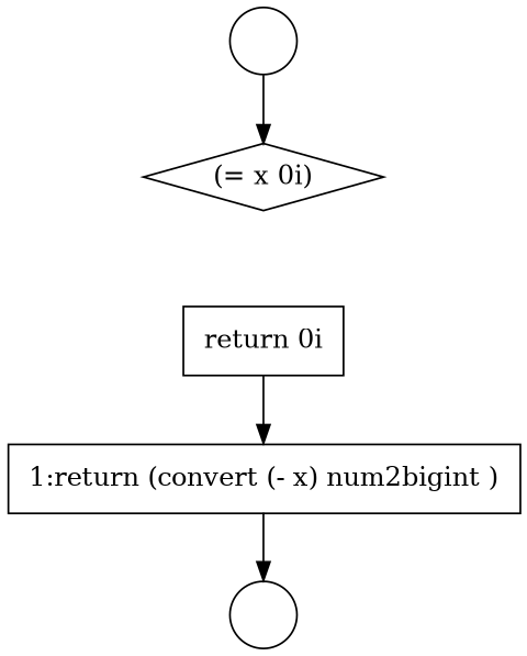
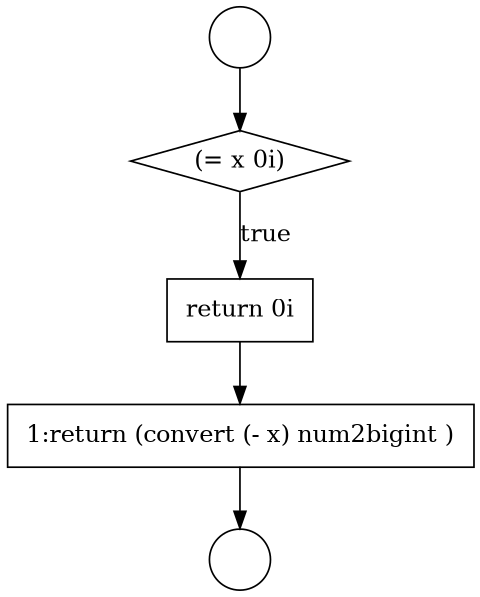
  digraph {
    node [color=black fillcolor=white shape=circle style=filled]
    edge [color=black]
    n1 [label=" "]
    n2 [label=<<font color="black">(= x 0i)</font>> shape=diamond]
    n3 [label=<<font color="black">     <table border="0" cellborder="1" cellspacing="0" cellpadding="10">       <tr><td align="left">return 0i</td></tr>     </table>   </font>> margin=0 shape=none]
    n4 [label=<<font color="black">     <table border="0" cellborder="1" cellspacing="0" cellpadding="10">       <tr><td align="left">1:return (convert (- x) num2bigint )</td></tr>     </table>   </font>> margin=0 shape=none]
    n5 [label=" "]
    n1 -> n2
+   n2 -> n3 [label=<<font color="black">true</font>>]
    n3 -> n4
    n4 -> n5
  }
